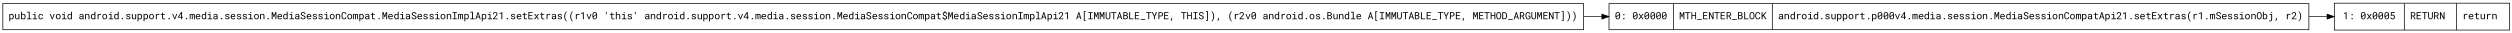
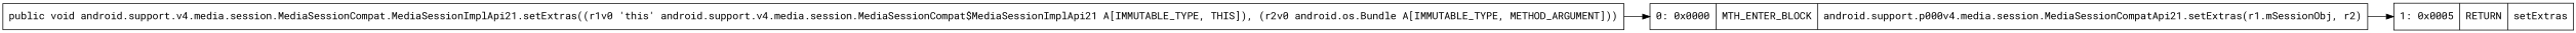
  digraph {
    rankdir=LR
    fontname="Roboto Mono"
    node [shape=record fontname="Roboto Mono"]
    edge [fontname="Roboto Mono"]
    n1 [label="{0\:\ 0x0000|MTH_ENTER_BLOCK\l|android.support.p000v4.media.session.MediaSessionCompatApi21.setExtras(r1.mSessionObj, r2)\l}"]
-   n2 [label="{1\:\ 0x0005|RETURN\l|return\l}"]
+   n2 [label="{1\:\ 0x0005|RETURN\l|setExtras\l}"]
    n3 [label="{public void android.support.v4.media.session.MediaSessionCompat.MediaSessionImplApi21.setExtras((r1v0 'this' android.support.v4.media.session.MediaSessionCompat$MediaSessionImplApi21 A[IMMUTABLE_TYPE, THIS]), (r2v0 android.os.Bundle A[IMMUTABLE_TYPE, METHOD_ARGUMENT])) }"]
    n1 -> n2
    n3 -> n1
  }
